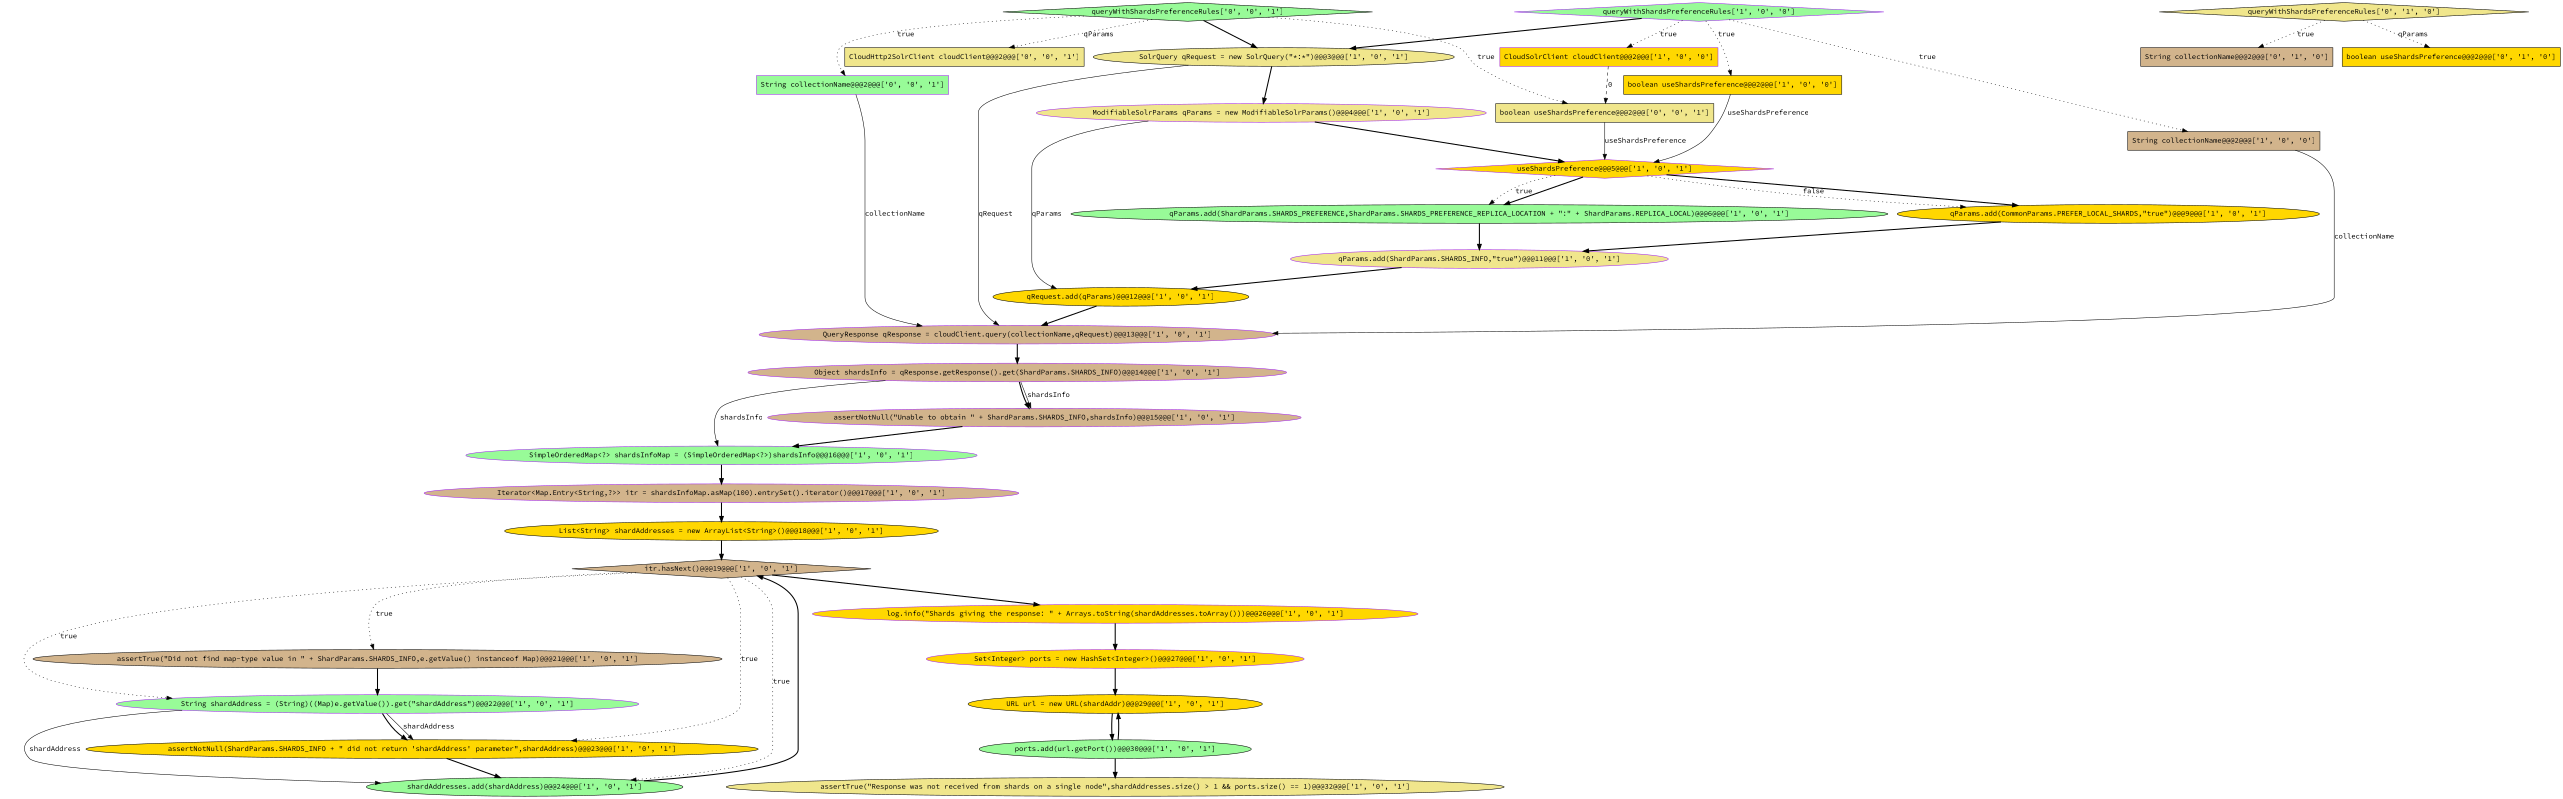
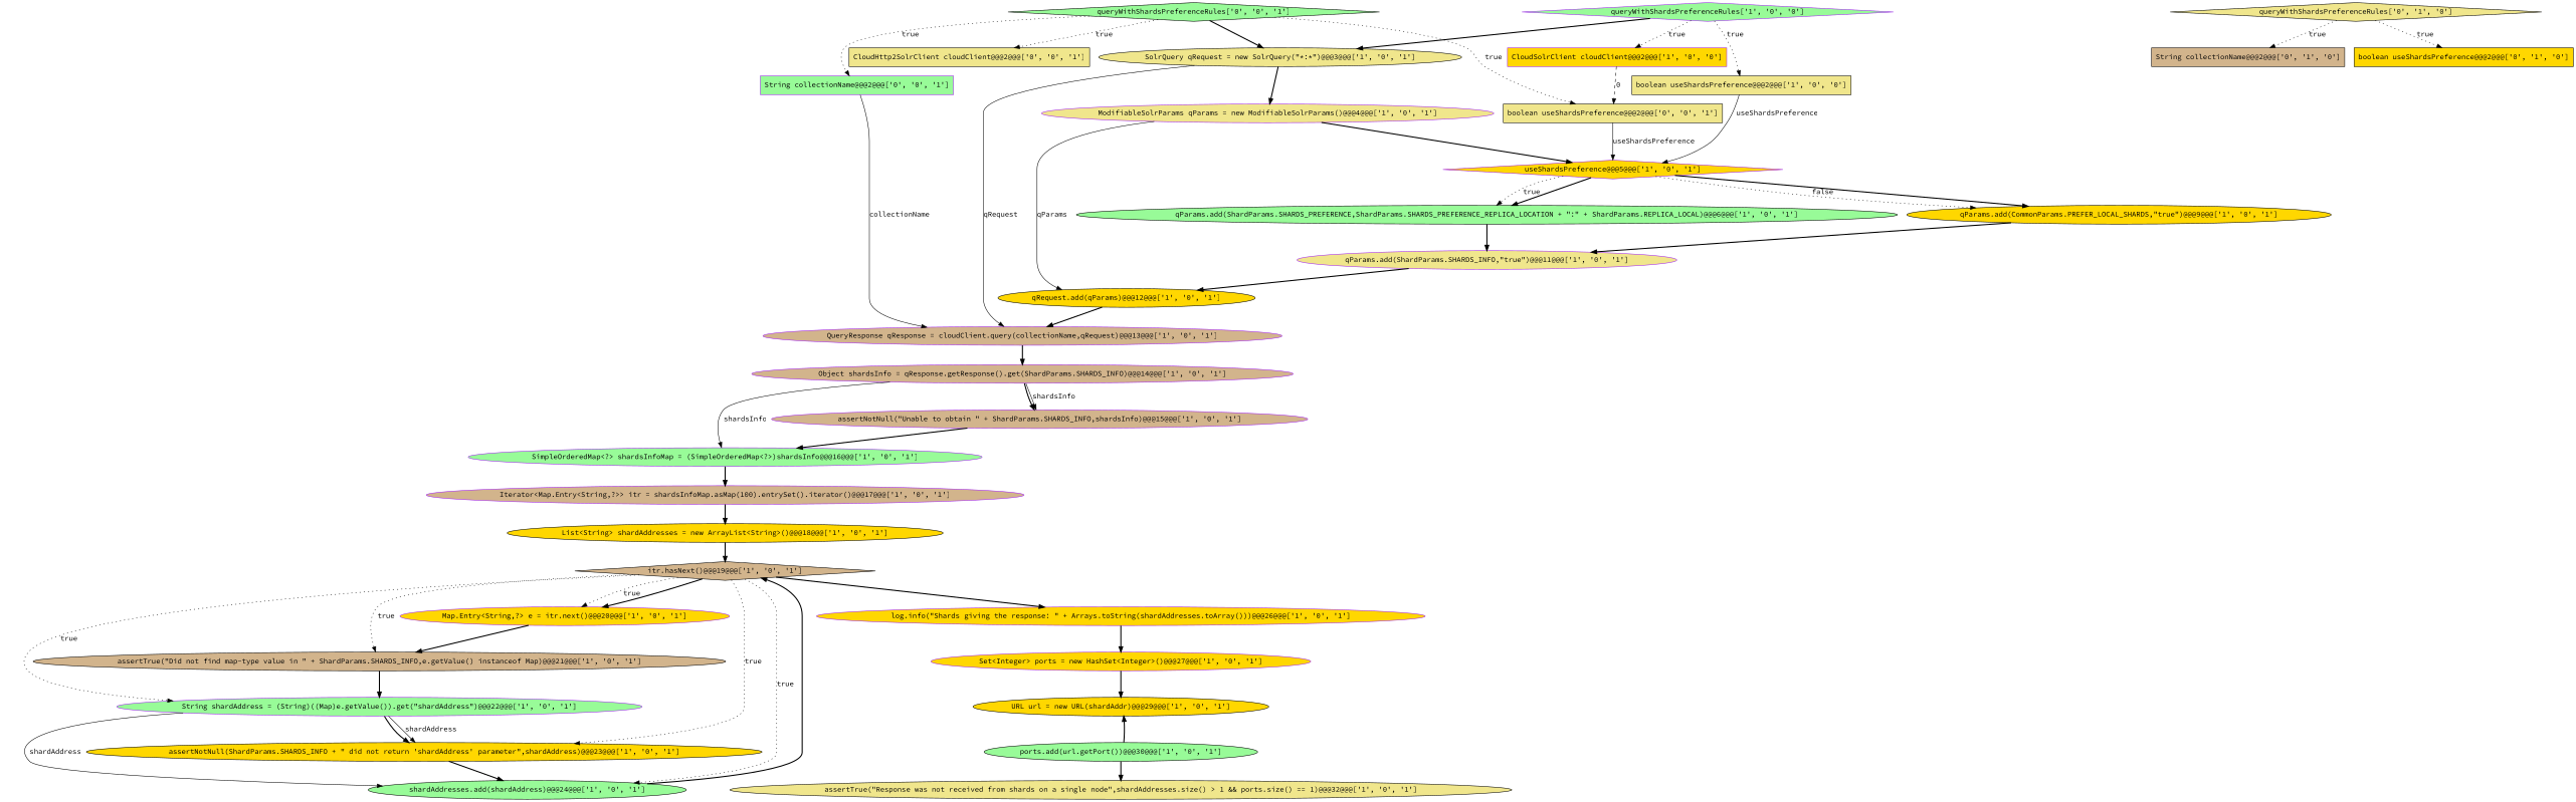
  digraph {
    fontname="Source Code Pro"
    node [color=black fillcolor=gold fontname="Source Code Pro" shape=ellipse style=filled]
    edge [fontname="Source Code Pro" style=bold]
    n1 [color=purple fillcolor=tan label="QueryResponse qResponse = cloudClient.query(collectionName,qRequest)@@@13@@@['1', '0', '1']"]
    n2 [color=purple fillcolor=tan label="Object shardsInfo = qResponse.getResponse().get(ShardParams.SHARDS_INFO)@@@14@@@['1', '0', '1']"]
    n3 [color=purple fillcolor=palegreen label="SimpleOrderedMap<?> shardsInfoMap = (SimpleOrderedMap<?>)shardsInfo@@@16@@@['1', '0', '1']"]
    n4 [color=purple fillcolor=tan label="assertNotNull(\"Unable to obtain \" + ShardParams.SHARDS_INFO,shardsInfo)@@@15@@@['1', '0', '1']"]
    n5 [label="List<String> shardAddresses = new ArrayList<String>()@@@18@@@['1', '0', '1']"]
    n6 [fillcolor=tan label="itr.hasNext()@@@19@@@['1', '0', '1']" shape=diamond]
+   n7 [color=purple label="Map.Entry<String,?> e = itr.next()@@@20@@@['1', '0', '1']"]
    n8 [fillcolor=tan label="assertTrue(\"Did not find map-type value in \" + ShardParams.SHARDS_INFO,e.getValue() instanceof Map)@@@21@@@['1', '0', '1']"]
    n9 [label="assertNotNull(ShardParams.SHARDS_INFO + \" did not return 'shardAddress' parameter\",shardAddress)@@@23@@@['1', '0', '1']"]
    n10 [color=purple fillcolor=palegreen label="String shardAddress = (String)((Map)e.getValue()).get(\"shardAddress\")@@@22@@@['1', '0', '1']"]
    n11 [color=purple label="log.info(\"Shards giving the response: \" + Arrays.toString(shardAddresses.toArray()))@@@26@@@['1', '0', '1']"]
    n12 [fillcolor=palegreen label="shardAddresses.add(shardAddress)@@@24@@@['1', '0', '1']"]
    n13 [color=purple label="useShardsPreference@@@5@@@['1', '0', '1']" shape=diamond]
    n14 [label="qParams.add(CommonParams.PREFER_LOCAL_SHARDS,\"true\")@@@9@@@['1', '0', '1']"]
    n15 [fillcolor=palegreen label="qParams.add(ShardParams.SHARDS_PREFERENCE,ShardParams.SHARDS_PREFERENCE_REPLICA_LOCATION + \":\" + ShardParams.REPLICA_LOCAL)@@@6@@@['1', '0', '1']"]
    n16 [color=purple fillcolor=khaki label="qParams.add(ShardParams.SHARDS_INFO,\"true\")@@@11@@@['1', '0', '1']"]
    n17 [color=purple label="Set<Integer> ports = new HashSet<Integer>()@@@27@@@['1', '0', '1']"]
    n18 [label="URL url = new URL(shardAddr)@@@29@@@['1', '0', '1']"]
    n19 [fillcolor=palegreen label="ports.add(url.getPort())@@@30@@@['1', '0', '1']"]
    n20 [color=purple fillcolor=tan label="Iterator<Map.Entry<String,?>> itr = shardsInfoMap.asMap(100).entrySet().iterator()@@@17@@@['1', '0', '1']"]
    n21 [color=purple fillcolor=palegreen label="String collectionName@@@2@@@['0', '0', '1']" shape=box]
-   n22 [label="boolean useShardsPreference@@@2@@@['1', '0', '0']" shape=box]
+   n22 [fillcolor=khaki label="boolean useShardsPreference@@@2@@@['1', '0', '0']" shape=box]
    n23 [fillcolor=tan label="String collectionName@@@2@@@['0', '1', '0']" shape=box]
    n24 [fillcolor=khaki label="assertTrue(\"Response was not received from shards on a single node\",shardAddresses.size() > 1 && ports.size() == 1)@@@32@@@['1', '0', '1']"]
    n25 [fillcolor=khaki label="SolrQuery qRequest = new SolrQuery(\"*:*\")@@@3@@@['1', '0', '1']"]
    n26 [color=purple fillcolor=khaki label="ModifiableSolrParams qParams = new ModifiableSolrParams()@@@4@@@['1', '0', '1']"]
    n27 [label="qRequest.add(qParams)@@@12@@@['1', '0', '1']"]
    n28 [fillcolor=palegreen label="queryWithShardsPreferenceRules['0', '0', '1']" shape=diamond]
    n29 [fillcolor=khaki label="boolean useShardsPreference@@@2@@@['0', '0', '1']" shape=box]
    n30 [fillcolor=khaki label="CloudHttp2SolrClient cloudClient@@@2@@@['0', '0', '1']" shape=box]
    n31 [color=purple fillcolor=palegreen label="queryWithShardsPreferenceRules['1', '0', '0']" shape=diamond]
    n32 [color=purple label="CloudSolrClient cloudClient@@@2@@@['1', '0', '0']" shape=box]
-   n33 [fillcolor=tan label="String collectionName@@@2@@@['1', '0', '0']" shape=box]
    n34 [fillcolor=khaki label="queryWithShardsPreferenceRules['0', '1', '0']" shape=diamond]
    n35 [label="boolean useShardsPreference@@@2@@@['0', '1', '0']" shape=box]
    n1 -> n2
    n2 -> n3 [label=shardsInfo style=solid]
    n2 -> n4 [label=shardsInfo style=solid]
    n2 -> n4
    n3 -> n20
    n4 -> n3
    n5 -> n6
+   n6 -> n7 [label=true style=dotted]
+   n6 -> n7
    n6 -> n8 [label=true style=dotted]
    n6 -> n9 [label=true style=dotted]
    n6 -> n10 [label=true style=dotted]
    n6 -> n11
    n6 -> n12 [label=true style=dotted]
+   n7 -> n8
    n8 -> n10
    n9 -> n12
    n10 -> n9 [label=shardAddress style=solid]
    n10 -> n9
    n10 -> n12 [label=shardAddress style=solid]
    n11 -> n17
    n12 -> n6
    n13 -> n14
    n13 -> n14 [label=false style=dotted]
    n13 -> n15
    n13 -> n15 [label=true style=dotted]
    n14 -> n16
    n15 -> n16
    n16 -> n27
    n17 -> n18
-   n18 -> n19
    n19 -> n18
    n19 -> n24
    n20 -> n5
    n21 -> n1 [label=collectionName style=solid]
    n22 -> n13 [label=useShardsPreference style=solid]
    n25 -> n1 [label=qRequest style=solid]
    n25 -> n26
    n26 -> n13
    n26 -> n27 [label=qParams style=solid]
    n27 -> n1
    n28 -> n21 [label=true style=dotted]
    n28 -> n25
    n28 -> n29 [label=true style=dotted]
-   n28 -> n30 [label=qParams style=dotted]
+   n28 -> n30 [label=true style=dotted]
    n29 -> n13 [label=useShardsPreference style=solid]
    n31 -> n22 [label=true style=dotted]
    n31 -> n25
    n31 -> n32 [label=true style=dotted]
-   n31 -> n33 [label=true style=dotted]
    n32 -> n29 [label=0 style=dashed]
-   n33 -> n1 [label=collectionName style=solid]
    n34 -> n23 [label=true style=dotted]
-   n34 -> n35 [label=qParams style=dotted]
+   n34 -> n35 [label=true style=dotted]
  }
